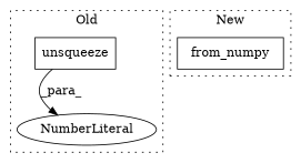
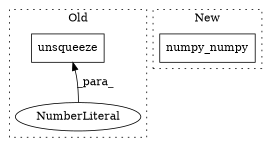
  digraph {
    node [a=32 shape=box]
    n1 [l="10,1" label=unsqueeze s="4934,4945"]
    n2 [a=34 l=1 label=NumberLiteral s=4944 shape=ellipse]
-   n3 [l="11,1" label=from_numpy s="5258,5280"]
+   n3 [l="11,1" label=numpy_numpy s="5258,5280"]
    subgraph cluster_1 {
      label=Old
      style=dotted
      n1
      n2
    }
    subgraph cluster_2 {
      label=New
      style=dotted
      n3
    }
-   n1 -> n2 [label=_para_]
+   n2 -> n1 [label=_para_]
  }
